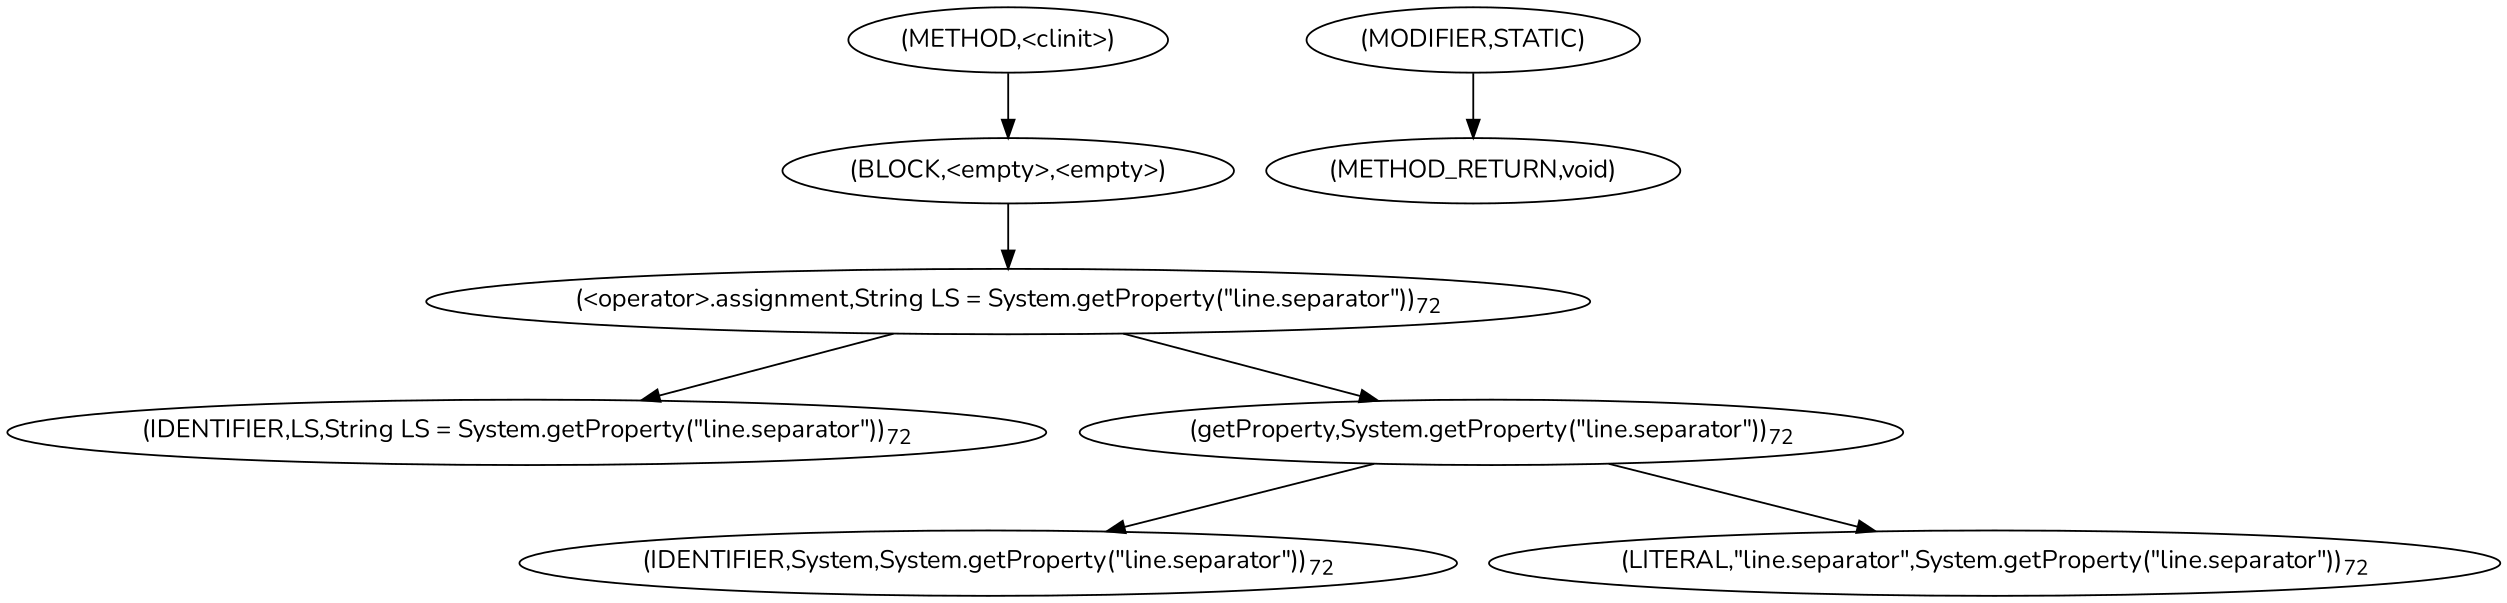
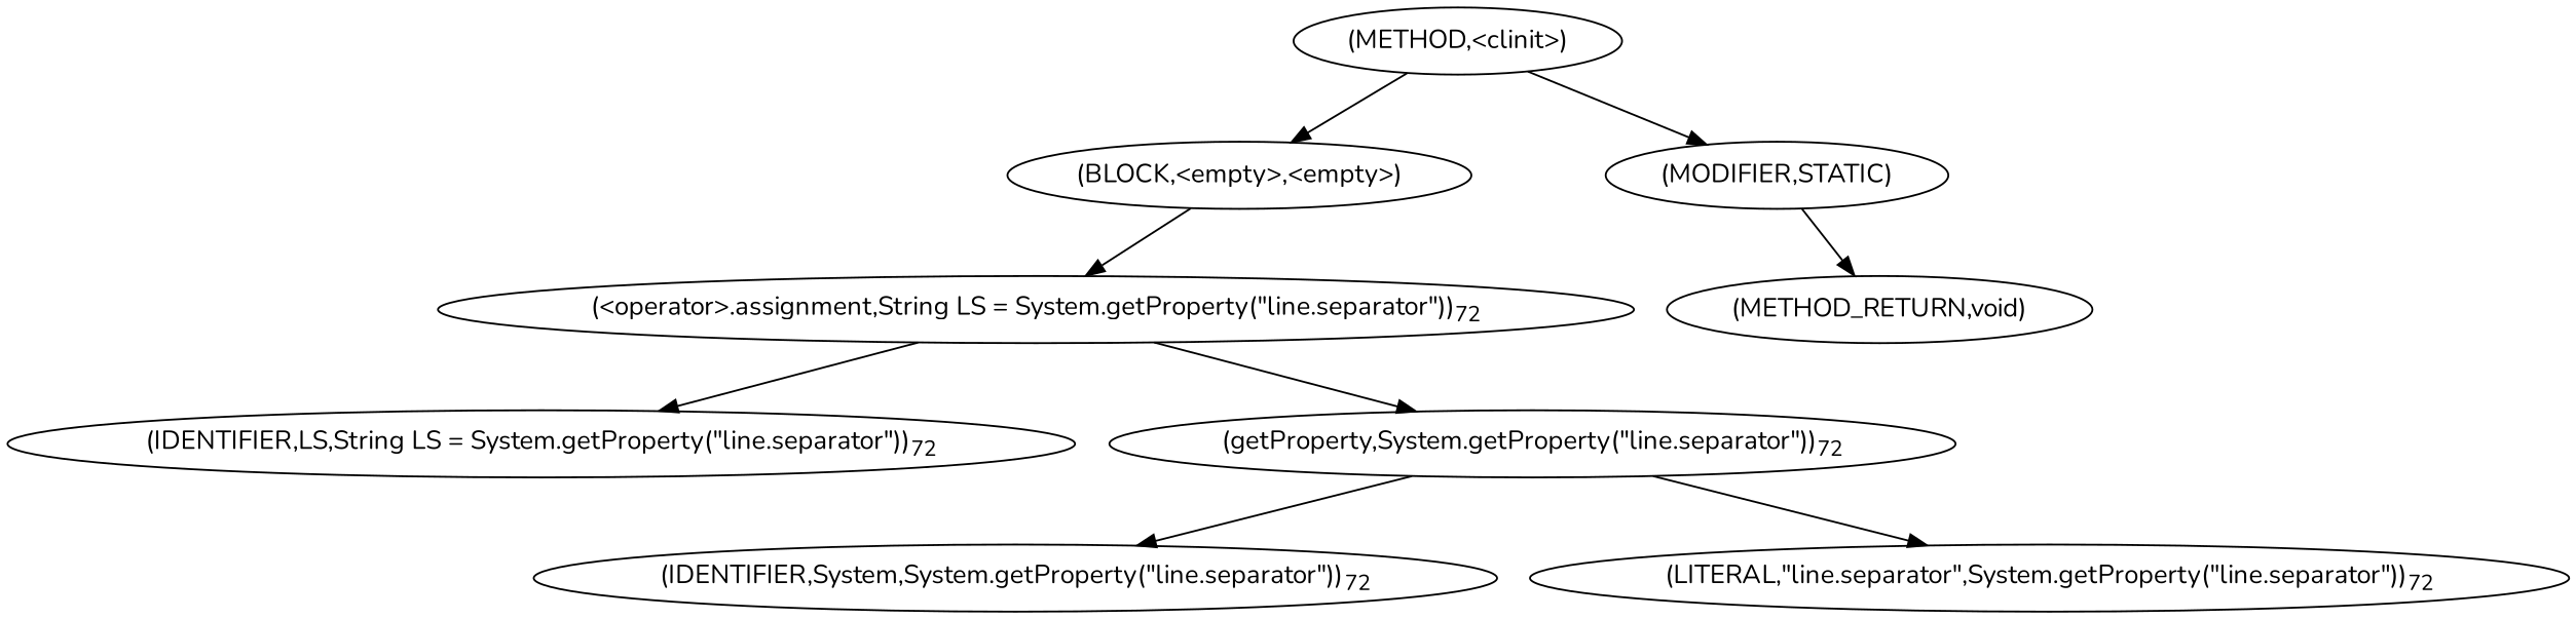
  digraph {
    fontname=Nunito
    node [fontname=Nunito]
    edge [fontname=Nunito]
    n1 [label=<(METHOD,&lt;clinit&gt;)>]
    n2 [label=<(BLOCK,&lt;empty&gt;,&lt;empty&gt;)>]
    n3 [label=<(MODIFIER,STATIC)>]
    n4 [label=<(&lt;operator&gt;.assignment,String LS = System.getProperty(&quot;line.separator&quot;))<SUB>72</SUB>>]
    n5 [label=<(METHOD_RETURN,void)>]
    n6 [label=<(IDENTIFIER,LS,String LS = System.getProperty(&quot;line.separator&quot;))<SUB>72</SUB>>]
    n7 [label=<(getProperty,System.getProperty(&quot;line.separator&quot;))<SUB>72</SUB>>]
    n8 [label=<(IDENTIFIER,System,System.getProperty(&quot;line.separator&quot;))<SUB>72</SUB>>]
    n9 [label=<(LITERAL,&quot;line.separator&quot;,System.getProperty(&quot;line.separator&quot;))<SUB>72</SUB>>]
    n1 -> n2
+   n1 -> n3
    n2 -> n4
    n3 -> n5
    n4 -> n6
    n4 -> n7
    n7 -> n8
    n7 -> n9
  }
